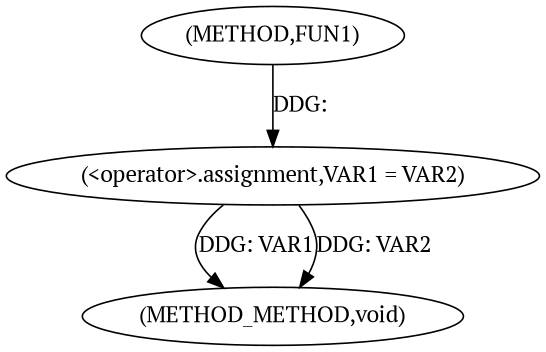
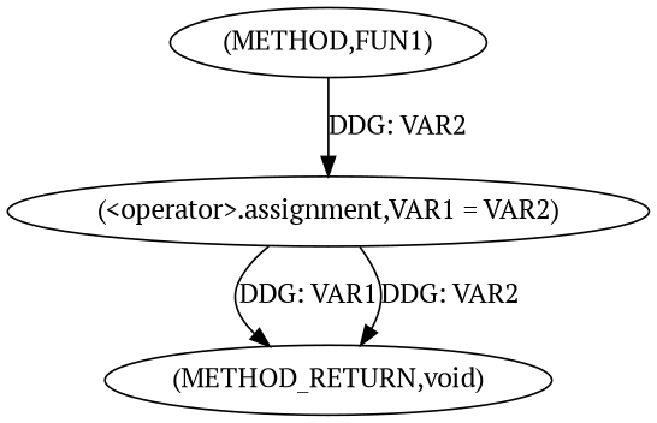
  digraph {
    fontname="PT Serif"
    node [fontname="PT Serif"]
    edge [fontname="PT Serif"]
    n1 [label="(METHOD,FUN1)"]
    n2 [label="(<operator>.assignment,VAR1 = VAR2)"]
-   n3 [label="(METHOD_METHOD,void)"]
-   n1 -> n2 [label="DDG: "]
+   n3 [label="(METHOD_RETURN,void)"]
+   n1 -> n2 [label="DDG: VAR2"]
    n2 -> n3 [label="DDG: VAR1"]
    n2 -> n3 [label="DDG: VAR2"]
  }
